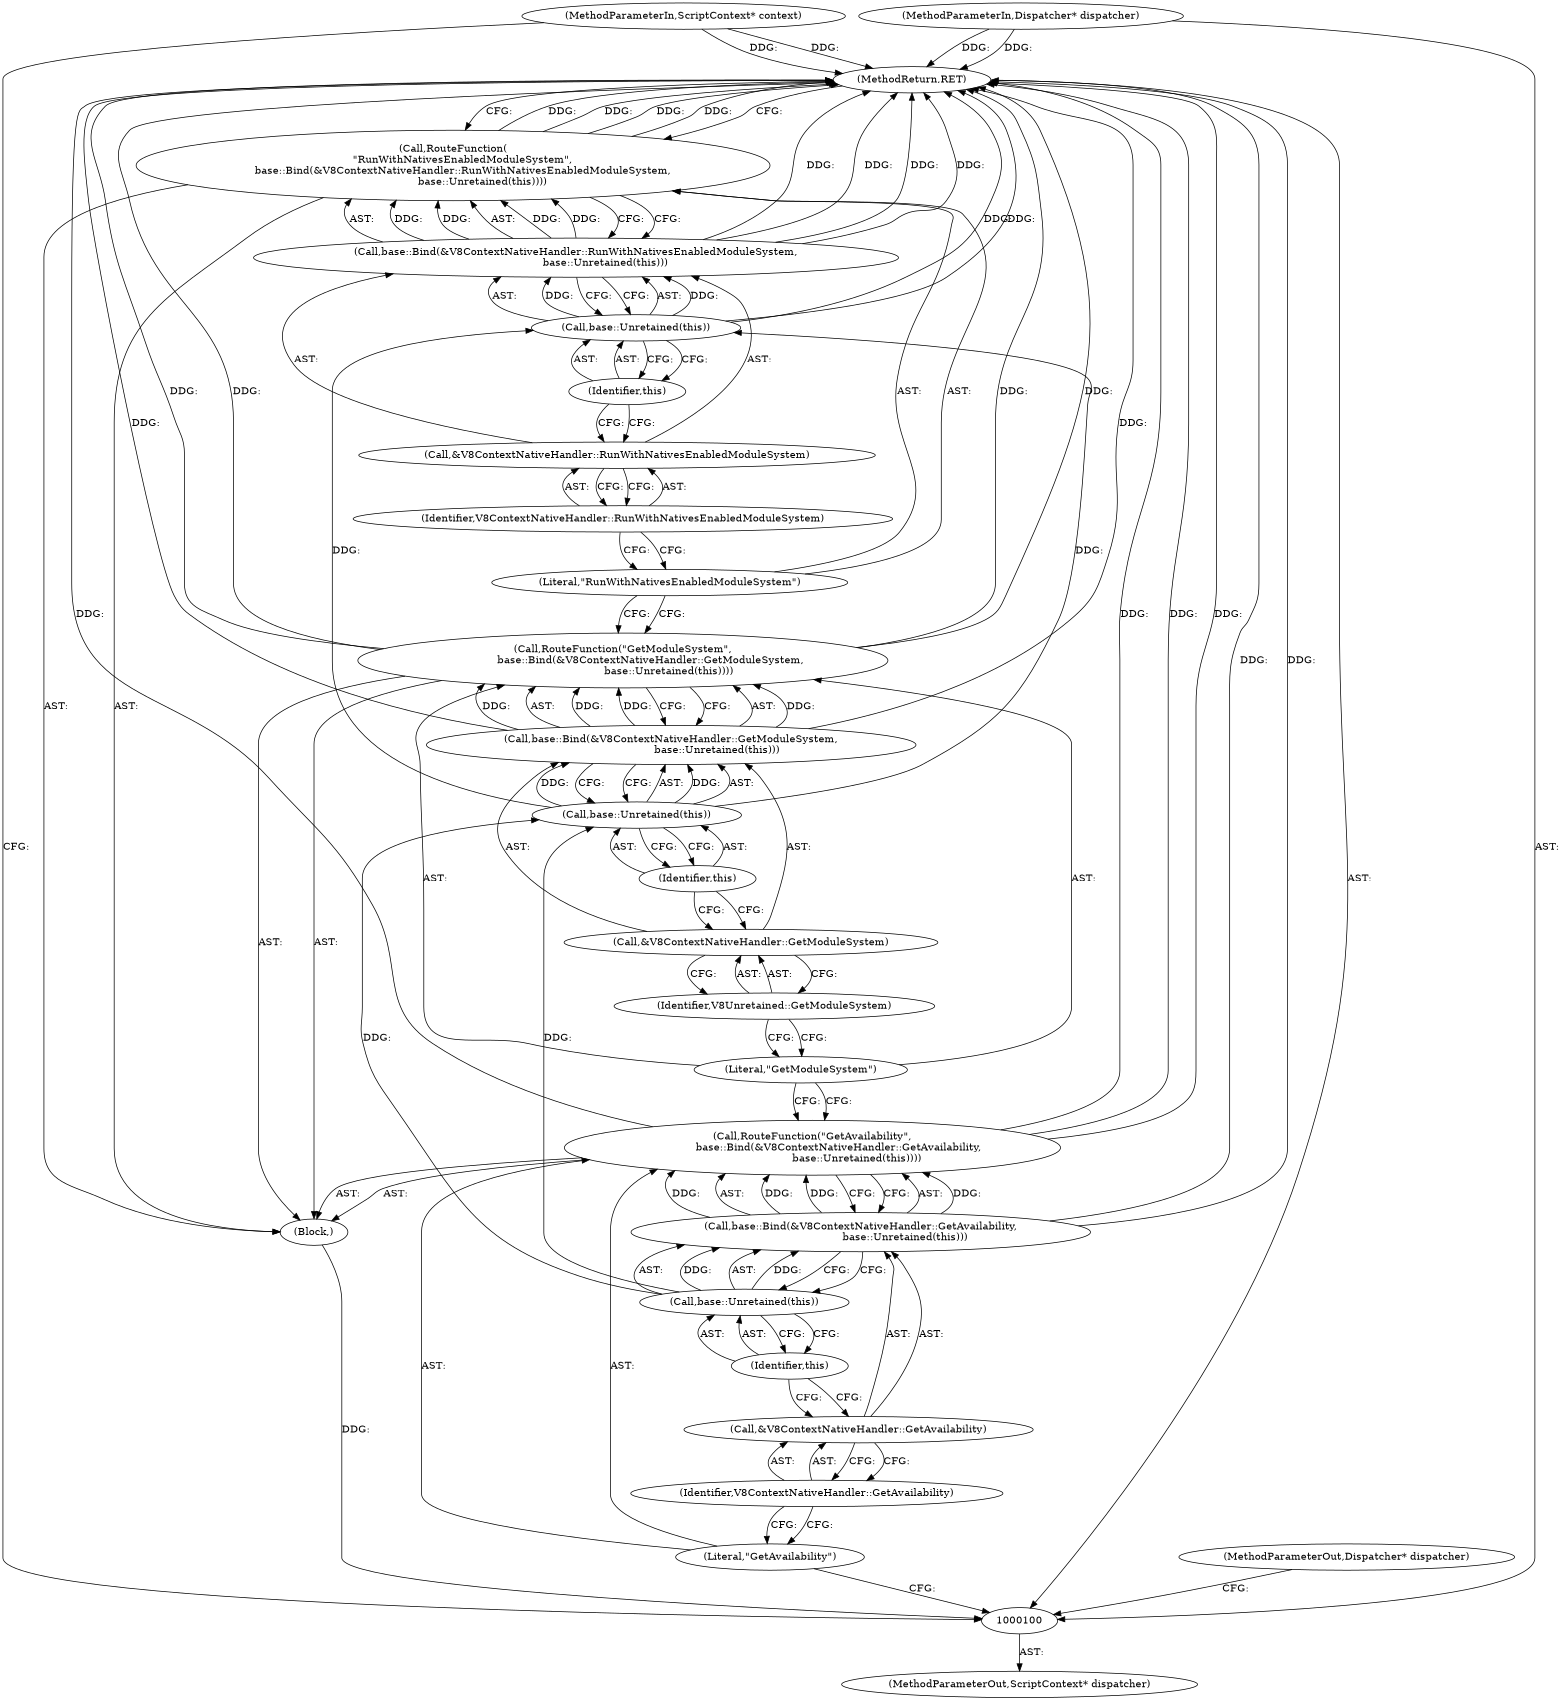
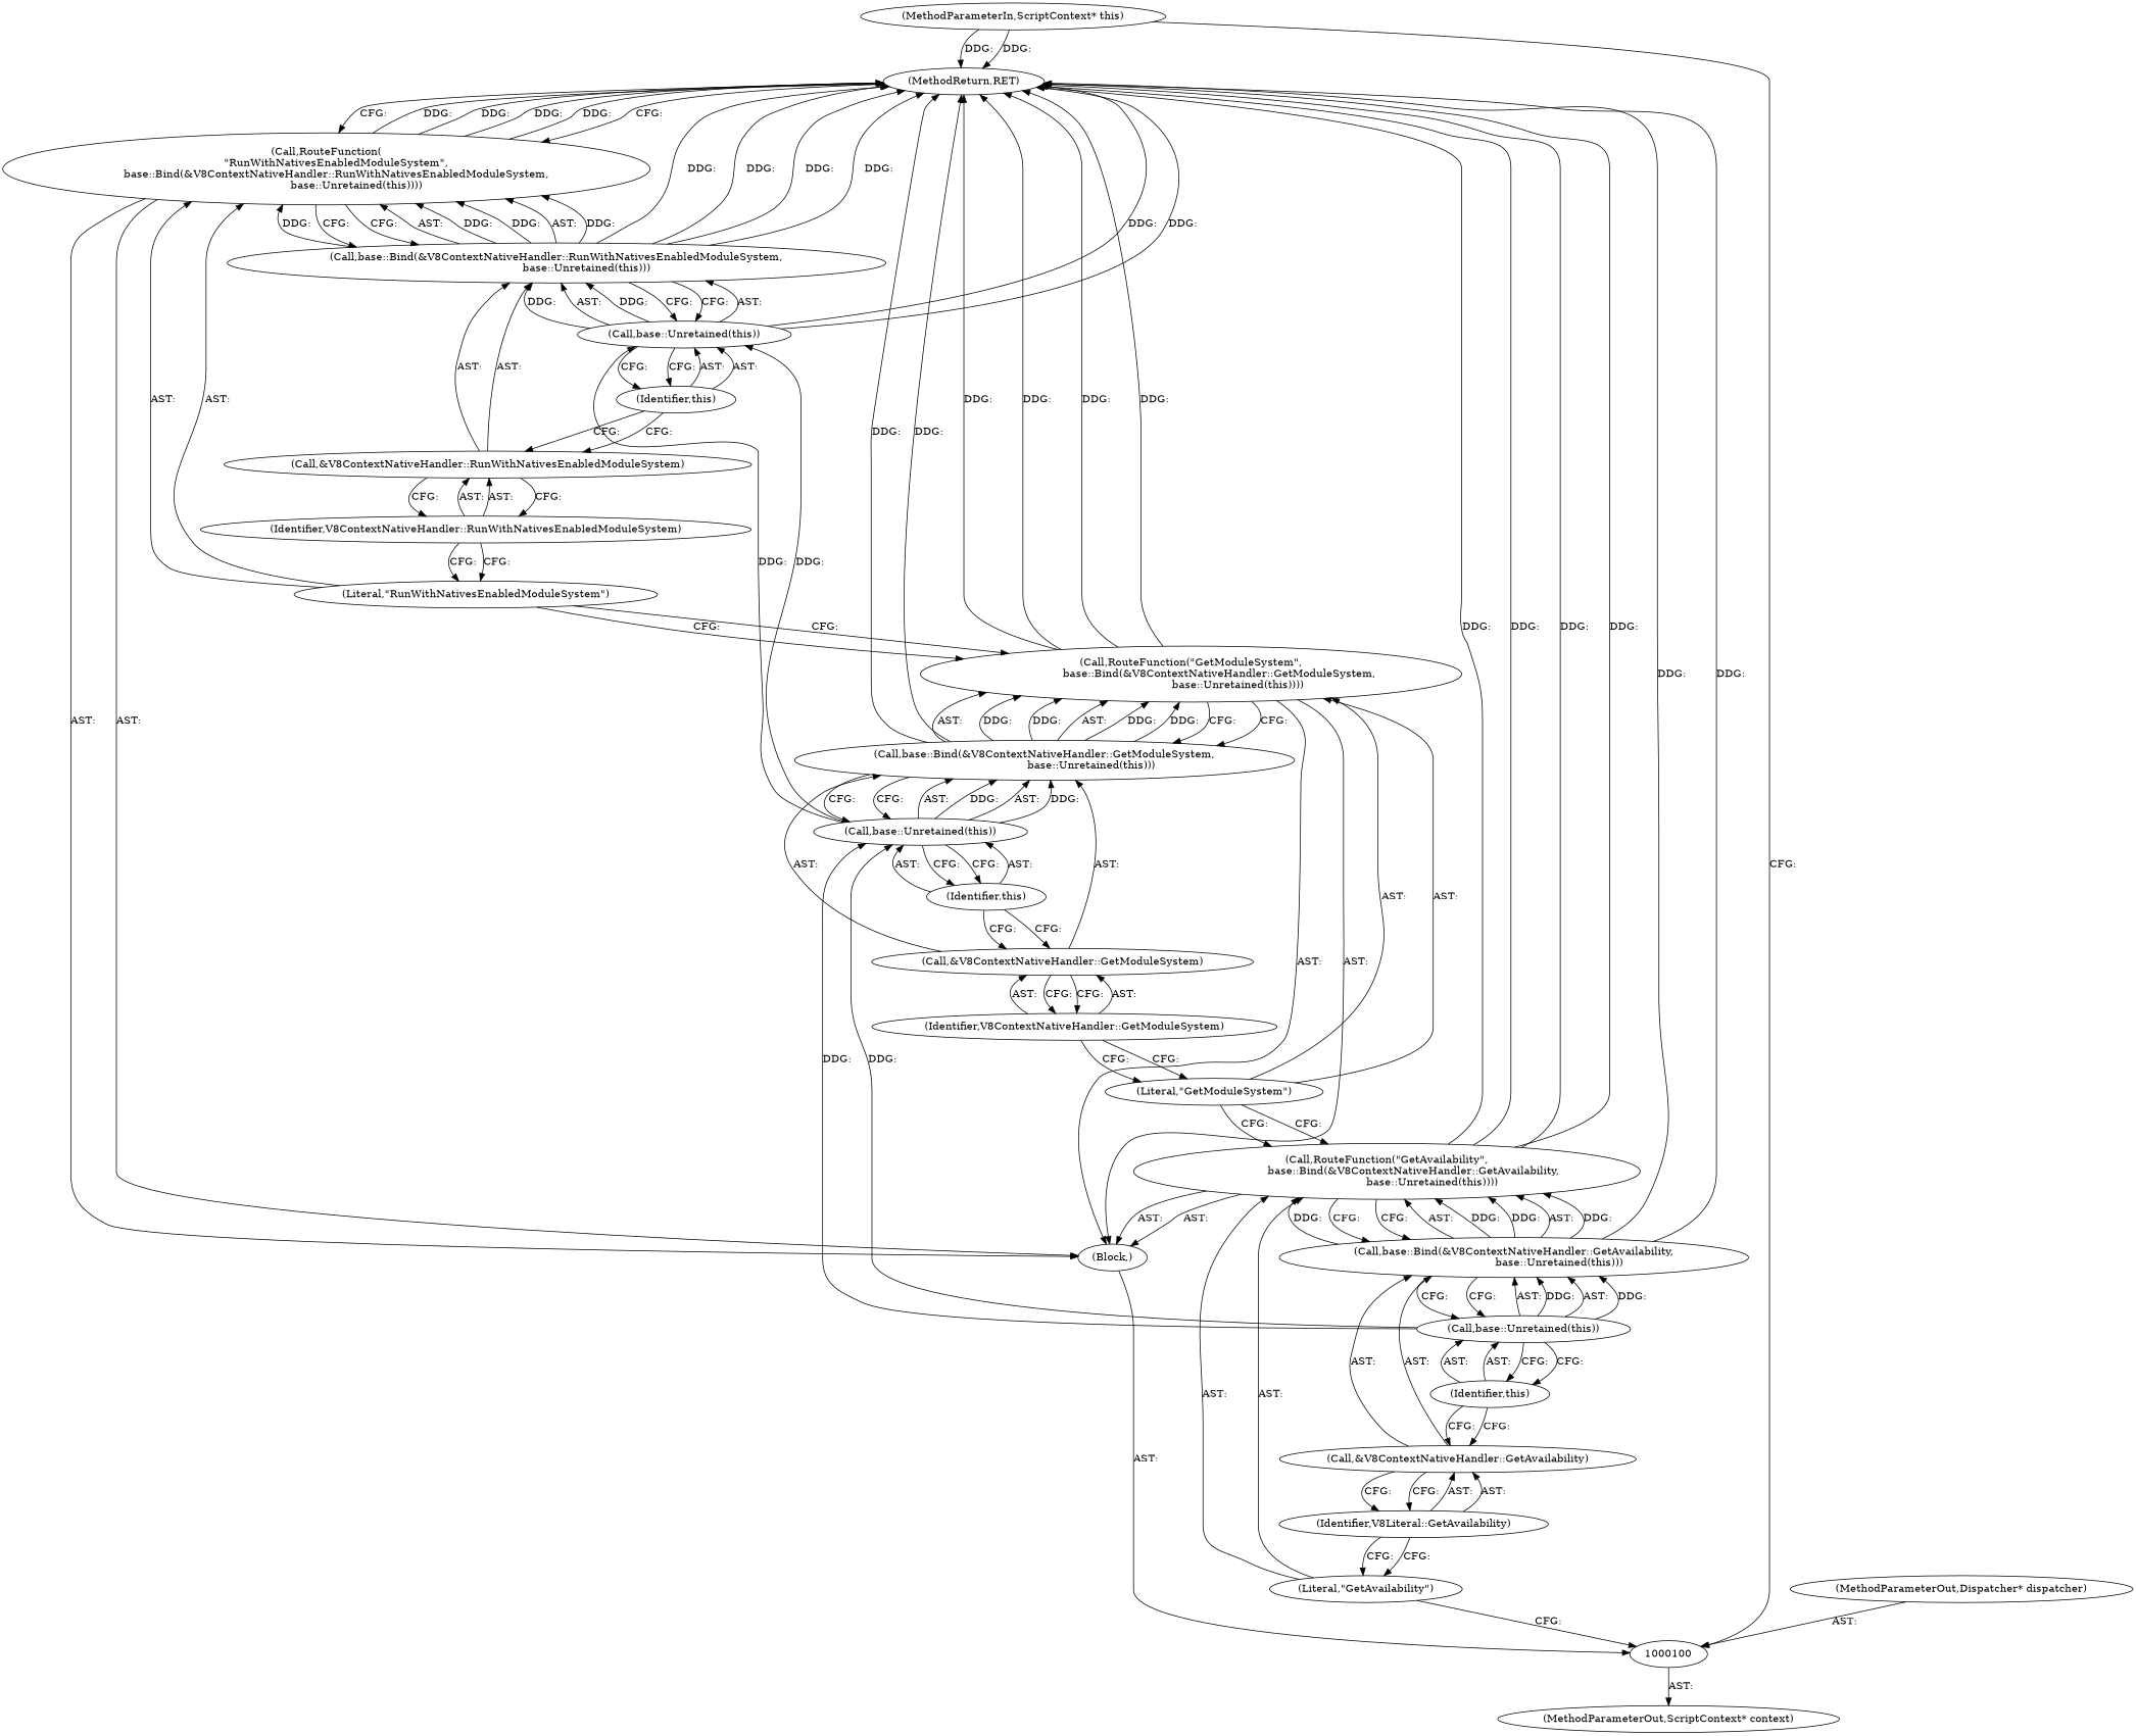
  digraph {
    n1 [label="(MethodReturn,RET)"]
    n2 [label="(Call,RouteFunction(\n      \"RunWithNativesEnabledModuleSystem\",\n      base::Bind(&V8ContextNativeHandler::RunWithNativesEnabledModuleSystem,\n                  base::Unretained(this))))"]
    1000100
    n4 [label="(Call,base::Bind(&V8ContextNativeHandler::RunWithNativesEnabledModuleSystem,\n                  base::Unretained(this)))"]
    n5 [label="(Block,)"]
-   n6 [label="(MethodParameterOut,ScriptContext* dispatcher)"]
-   n7 [label="(MethodParameterIn,ScriptContext* context)"]
+   n6 [label="(MethodParameterOut,ScriptContext* context)"]
+   n7 [label="(MethodParameterIn,ScriptContext* this)"]
    n8 [label="(Call,base::Bind(&V8ContextNativeHandler::GetModuleSystem,\n                            base::Unretained(this)))"]
    n9 [label="(Call,base::Unretained(this))"]
    n10 [label="(Call,RouteFunction(\"GetModuleSystem\",\n                 base::Bind(&V8ContextNativeHandler::GetModuleSystem,\n                            base::Unretained(this))))"]
    n11 [label="(Identifier,this)"]
    n12 [label="(Call,base::Unretained(this))"]
    n13 [label="(Call,&V8ContextNativeHandler::GetModuleSystem)"]
-   n14 [label="(Identifier,V8Unretained::GetModuleSystem)"]
+   n14 [label="(Identifier,V8ContextNativeHandler::GetModuleSystem)"]
    n15 [label="(Literal,\"GetModuleSystem\")"]
    n16 [label="(Call,RouteFunction(\"GetAvailability\",\n                base::Bind(&V8ContextNativeHandler::GetAvailability,\n                           base::Unretained(this))))"]
    n17 [label="(Identifier,this)"]
    n18 [label="(Literal,\"RunWithNativesEnabledModuleSystem\")"]
    n19 [label="(Call,&V8ContextNativeHandler::RunWithNativesEnabledModuleSystem)"]
    n20 [label="(Identifier,V8ContextNativeHandler::RunWithNativesEnabledModuleSystem)"]
-   n21 [label="(MethodParameterIn,Dispatcher* dispatcher)"]
    n22 [label="(MethodParameterOut,Dispatcher* dispatcher)"]
    n23 [label="(Literal,\"GetAvailability\")"]
    n24 [label="(Call,base::Bind(&V8ContextNativeHandler::GetAvailability,\n                           base::Unretained(this)))"]
    n25 [label="(Call,base::Unretained(this))"]
    n26 [label="(Identifier,this)"]
    n27 [label="(Call,&V8ContextNativeHandler::GetAvailability)"]
-   n28 [label="(Identifier,V8ContextNativeHandler::GetAvailability)"]
+   n28 [label="(Identifier,V8Literal::GetAvailability)"]
    n1 -> n2 [label="CFG: "]
    n1 -> n2 [label="CFG: "]
-   n1 -> 1000100 [label="AST: "]
    n2 -> n1 [label="DDG: "]
    n2 -> n1 [label="DDG: "]
    n2 -> n1 [label="DDG: "]
    n2 -> n1 [label="DDG: "]
    n2 -> n4 [label="CFG: "]
    n2 -> n4 [label="CFG: "]
    n2 -> n5 [label="AST: "]
    n2 -> n5 [label="AST: "]
    1000100 -> n6 [label="AST: "]
    n4 -> n1 [label="DDG: "]
    n4 -> n1 [label="DDG: "]
    n4 -> n1 [label="DDG: "]
    n4 -> n1 [label="DDG: "]
    n4 -> n2 [label="AST: "]
    n4 -> n2 [label="DDG: "]
    n4 -> n2 [label="DDG: "]
    n4 -> n2 [label="AST: "]
    n4 -> n2 [label="DDG: "]
    n4 -> n2 [label="DDG: "]
    n4 -> n12 [label="CFG: "]
    n4 -> n12 [label="CFG: "]
-   n5 -> 1000100 [label="DDG: "]
+   n5 -> 1000100 [label="AST: "]
    n7 -> n1 [label="DDG: "]
    n7 -> n1 [label="DDG: "]
    n7 -> 1000100 [label="CFG: "]
    n8 -> n1 [label="DDG: "]
    n8 -> n1 [label="DDG: "]
    n8 -> n9 [label="CFG: "]
    n8 -> n9 [label="CFG: "]
    n8 -> n10 [label="AST: "]
    n8 -> n10 [label="DDG: "]
    n8 -> n10 [label="DDG: "]
    n8 -> n10 [label="AST: "]
    n8 -> n10 [label="DDG: "]
    n8 -> n10 [label="DDG: "]
    n9 -> n8 [label="AST: "]
    n9 -> n8 [label="DDG: "]
    n9 -> n8 [label="AST: "]
    n9 -> n8 [label="DDG: "]
    n9 -> n11 [label="CFG: "]
    n9 -> n11 [label="CFG: "]
    n9 -> n12 [label="DDG: "]
    n9 -> n12 [label="DDG: "]
    n10 -> n1 [label="DDG: "]
    n10 -> n1 [label="DDG: "]
    n10 -> n1 [label="DDG: "]
    n10 -> n1 [label="DDG: "]
    n10 -> n5 [label="AST: "]
    n10 -> n5 [label="AST: "]
    n10 -> n8 [label="CFG: "]
    n10 -> n8 [label="CFG: "]
    n11 -> n9 [label="AST: "]
    n11 -> n9 [label="AST: "]
    n11 -> n13 [label="CFG: "]
    n11 -> n13 [label="CFG: "]
    n12 -> n1 [label="DDG: "]
    n12 -> n1 [label="DDG: "]
    n12 -> n4 [label="AST: "]
    n12 -> n4 [label="DDG: "]
    n12 -> n4 [label="AST: "]
    n12 -> n4 [label="DDG: "]
    n12 -> n17 [label="CFG: "]
    n12 -> n17 [label="CFG: "]
    n13 -> n8 [label="AST: "]
    n13 -> n8 [label="AST: "]
    n13 -> n14 [label="CFG: "]
    n13 -> n14 [label="CFG: "]
    n14 -> n13 [label="AST: "]
    n14 -> n13 [label="AST: "]
    n14 -> n15 [label="CFG: "]
    n14 -> n15 [label="CFG: "]
    n15 -> n10 [label="AST: "]
    n15 -> n10 [label="AST: "]
    n15 -> n16 [label="CFG: "]
    n15 -> n16 [label="CFG: "]
    n16 -> n1 [label="DDG: "]
    n16 -> n1 [label="DDG: "]
    n16 -> n1 [label="DDG: "]
    n16 -> n1 [label="DDG: "]
    n16 -> n5 [label="AST: "]
    n16 -> n5 [label="AST: "]
    n16 -> n24 [label="CFG: "]
    n16 -> n24 [label="CFG: "]
    n17 -> n12 [label="AST: "]
    n17 -> n12 [label="AST: "]
    n17 -> n19 [label="CFG: "]
    n17 -> n19 [label="CFG: "]
    n18 -> n2 [label="AST: "]
    n18 -> n2 [label="AST: "]
    n18 -> n10 [label="CFG: "]
    n18 -> n10 [label="CFG: "]
    n19 -> n4 [label="AST: "]
    n19 -> n4 [label="AST: "]
    n19 -> n20 [label="CFG: "]
    n19 -> n20 [label="CFG: "]
    n20 -> n18 [label="CFG: "]
    n20 -> n18 [label="CFG: "]
    n20 -> n19 [label="AST: "]
    n20 -> n19 [label="AST: "]
-   n21 -> n1 [label="DDG: "]
-   n21 -> n1 [label="DDG: "]
-   n21 -> 1000100 [label="AST: "]
-   n22 -> 1000100 [label="CFG: "]
+   n22 -> 1000100 [label="AST: "]
    n23 -> 1000100 [label="CFG: "]
    n23 -> n16 [label="AST: "]
    n23 -> n16 [label="AST: "]
    n24 -> n1 [label="DDG: "]
    n24 -> n1 [label="DDG: "]
    n24 -> n16 [label="AST: "]
    n24 -> n16 [label="DDG: "]
    n24 -> n16 [label="DDG: "]
    n24 -> n16 [label="AST: "]
    n24 -> n16 [label="DDG: "]
    n24 -> n16 [label="DDG: "]
    n24 -> n25 [label="CFG: "]
    n24 -> n25 [label="CFG: "]
    n25 -> n9 [label="DDG: "]
    n25 -> n9 [label="DDG: "]
    n25 -> n24 [label="AST: "]
    n25 -> n24 [label="DDG: "]
    n25 -> n24 [label="AST: "]
    n25 -> n24 [label="DDG: "]
    n25 -> n26 [label="CFG: "]
    n25 -> n26 [label="CFG: "]
    n26 -> n25 [label="AST: "]
    n26 -> n25 [label="AST: "]
    n26 -> n27 [label="CFG: "]
    n26 -> n27 [label="CFG: "]
    n27 -> n24 [label="AST: "]
    n27 -> n24 [label="AST: "]
    n27 -> n28 [label="CFG: "]
    n27 -> n28 [label="CFG: "]
    n28 -> n23 [label="CFG: "]
    n28 -> n23 [label="CFG: "]
    n28 -> n27 [label="AST: "]
    n28 -> n27 [label="AST: "]
  }
